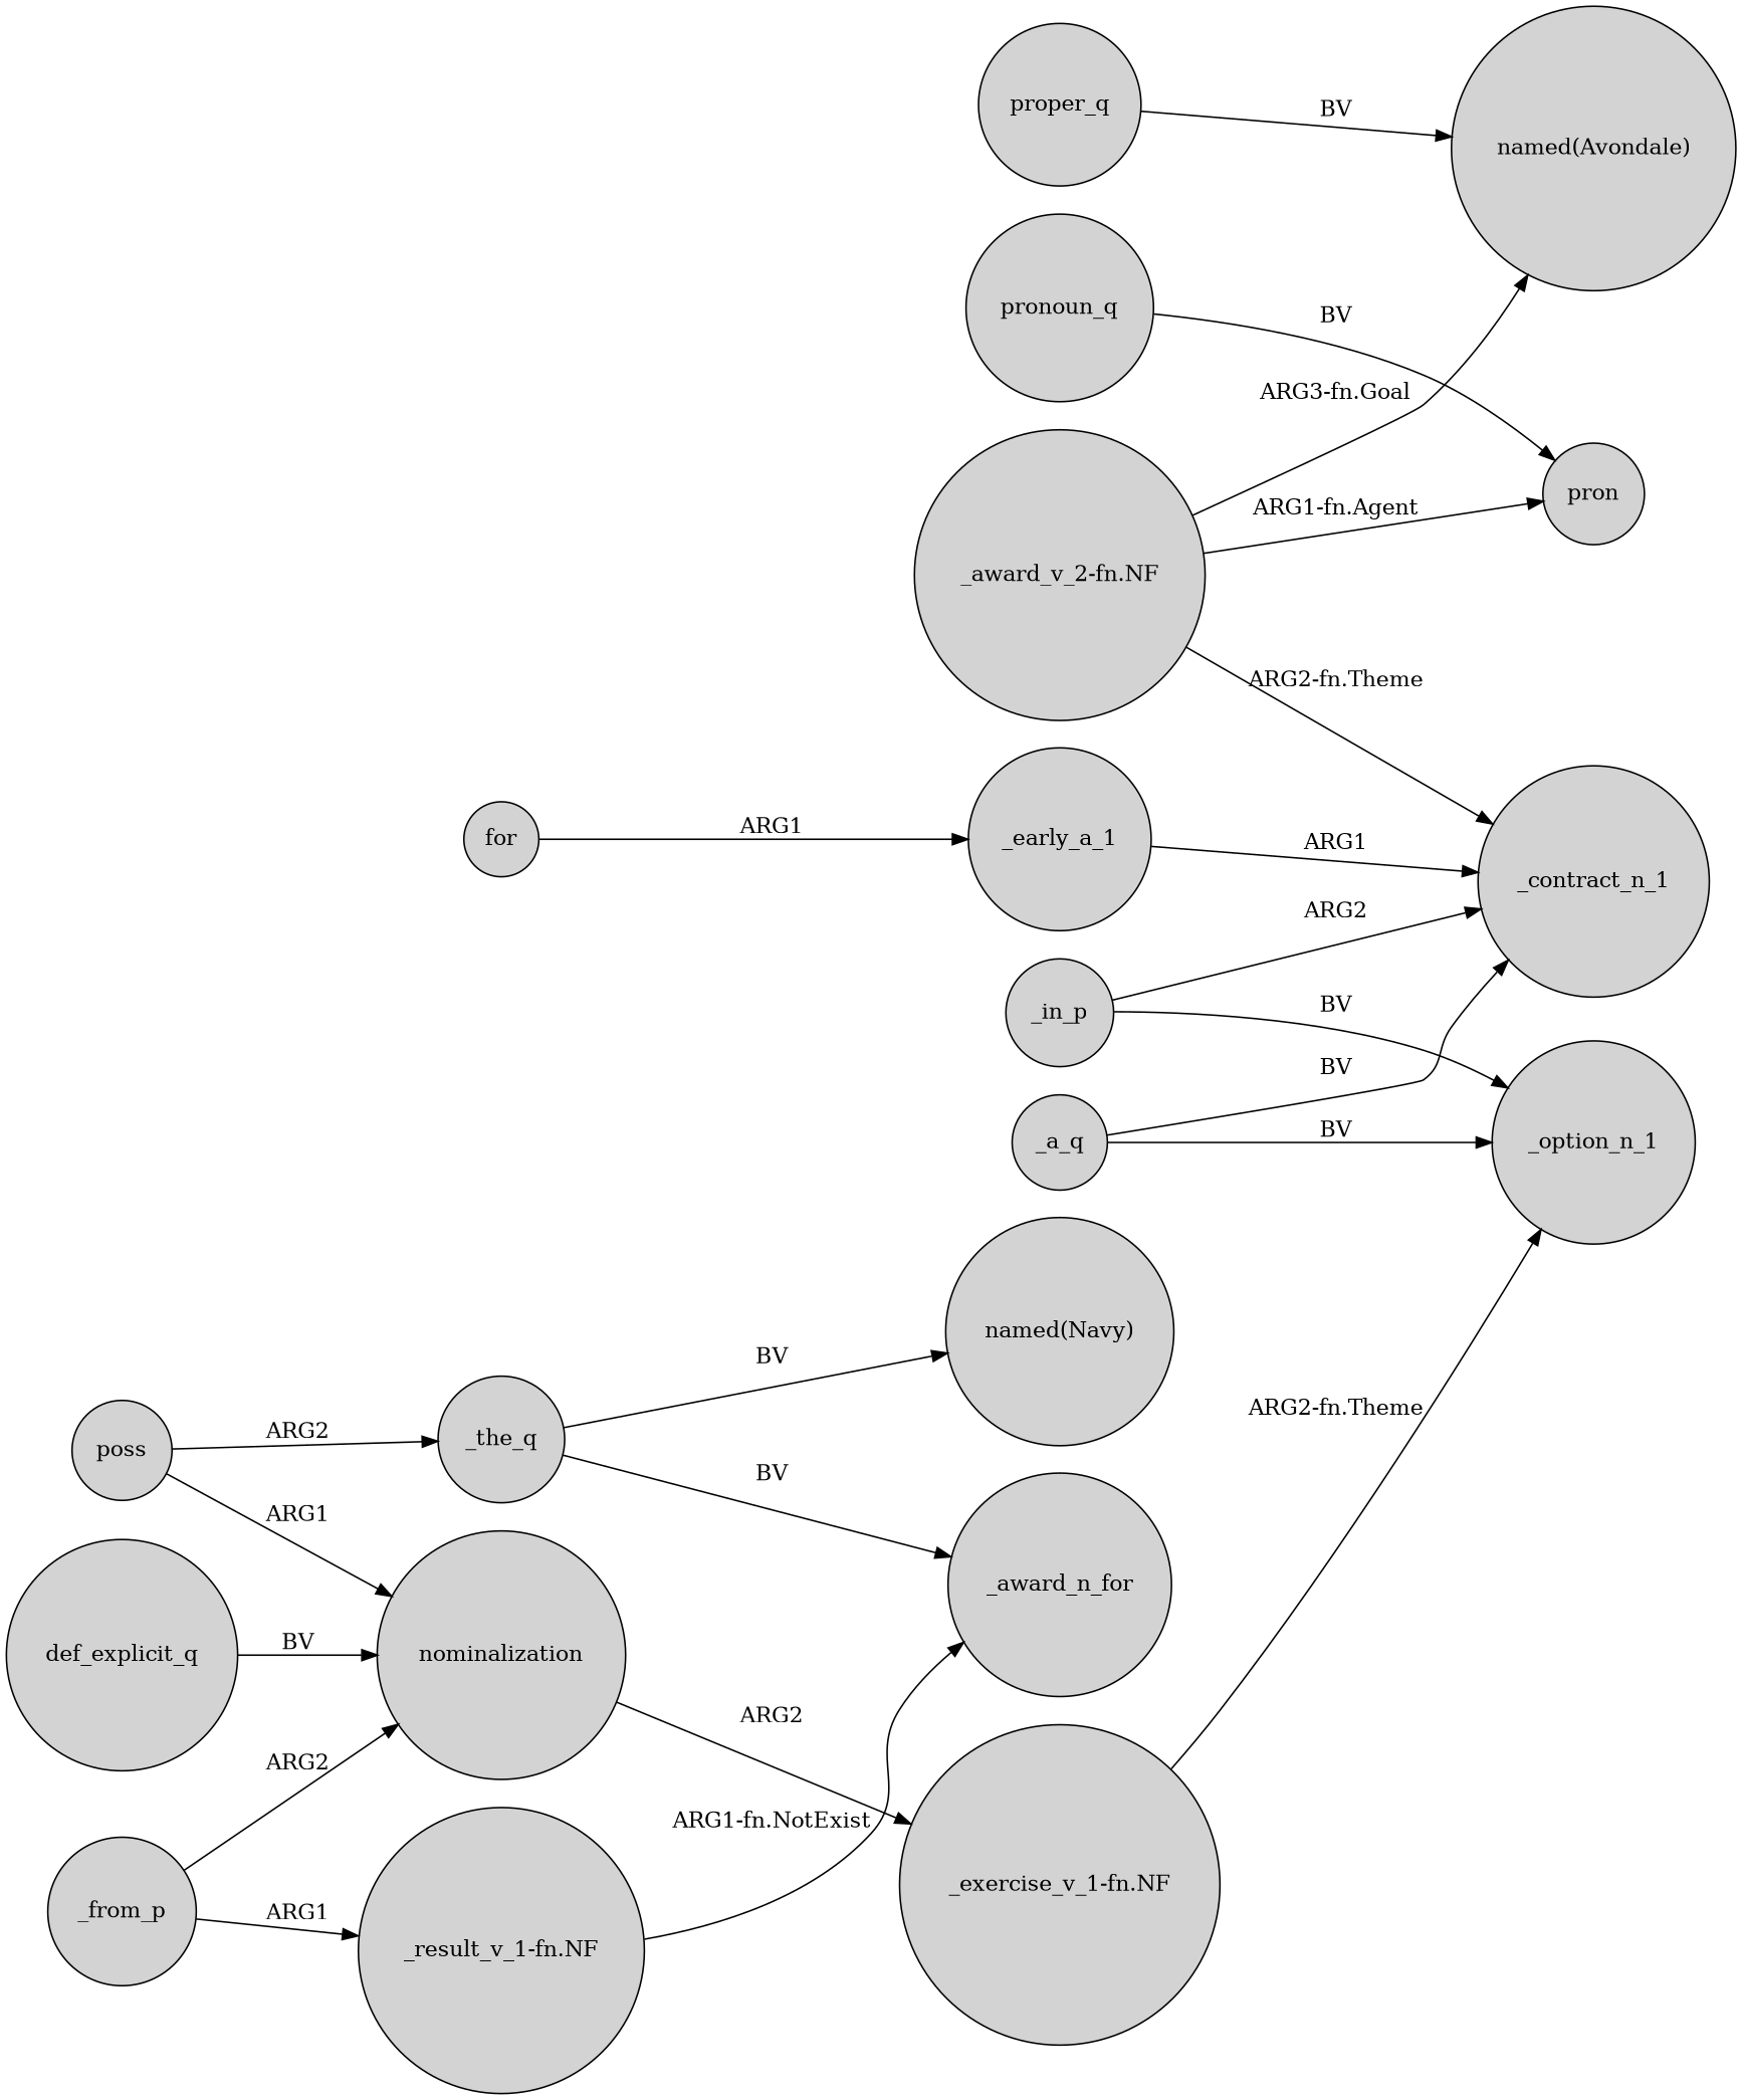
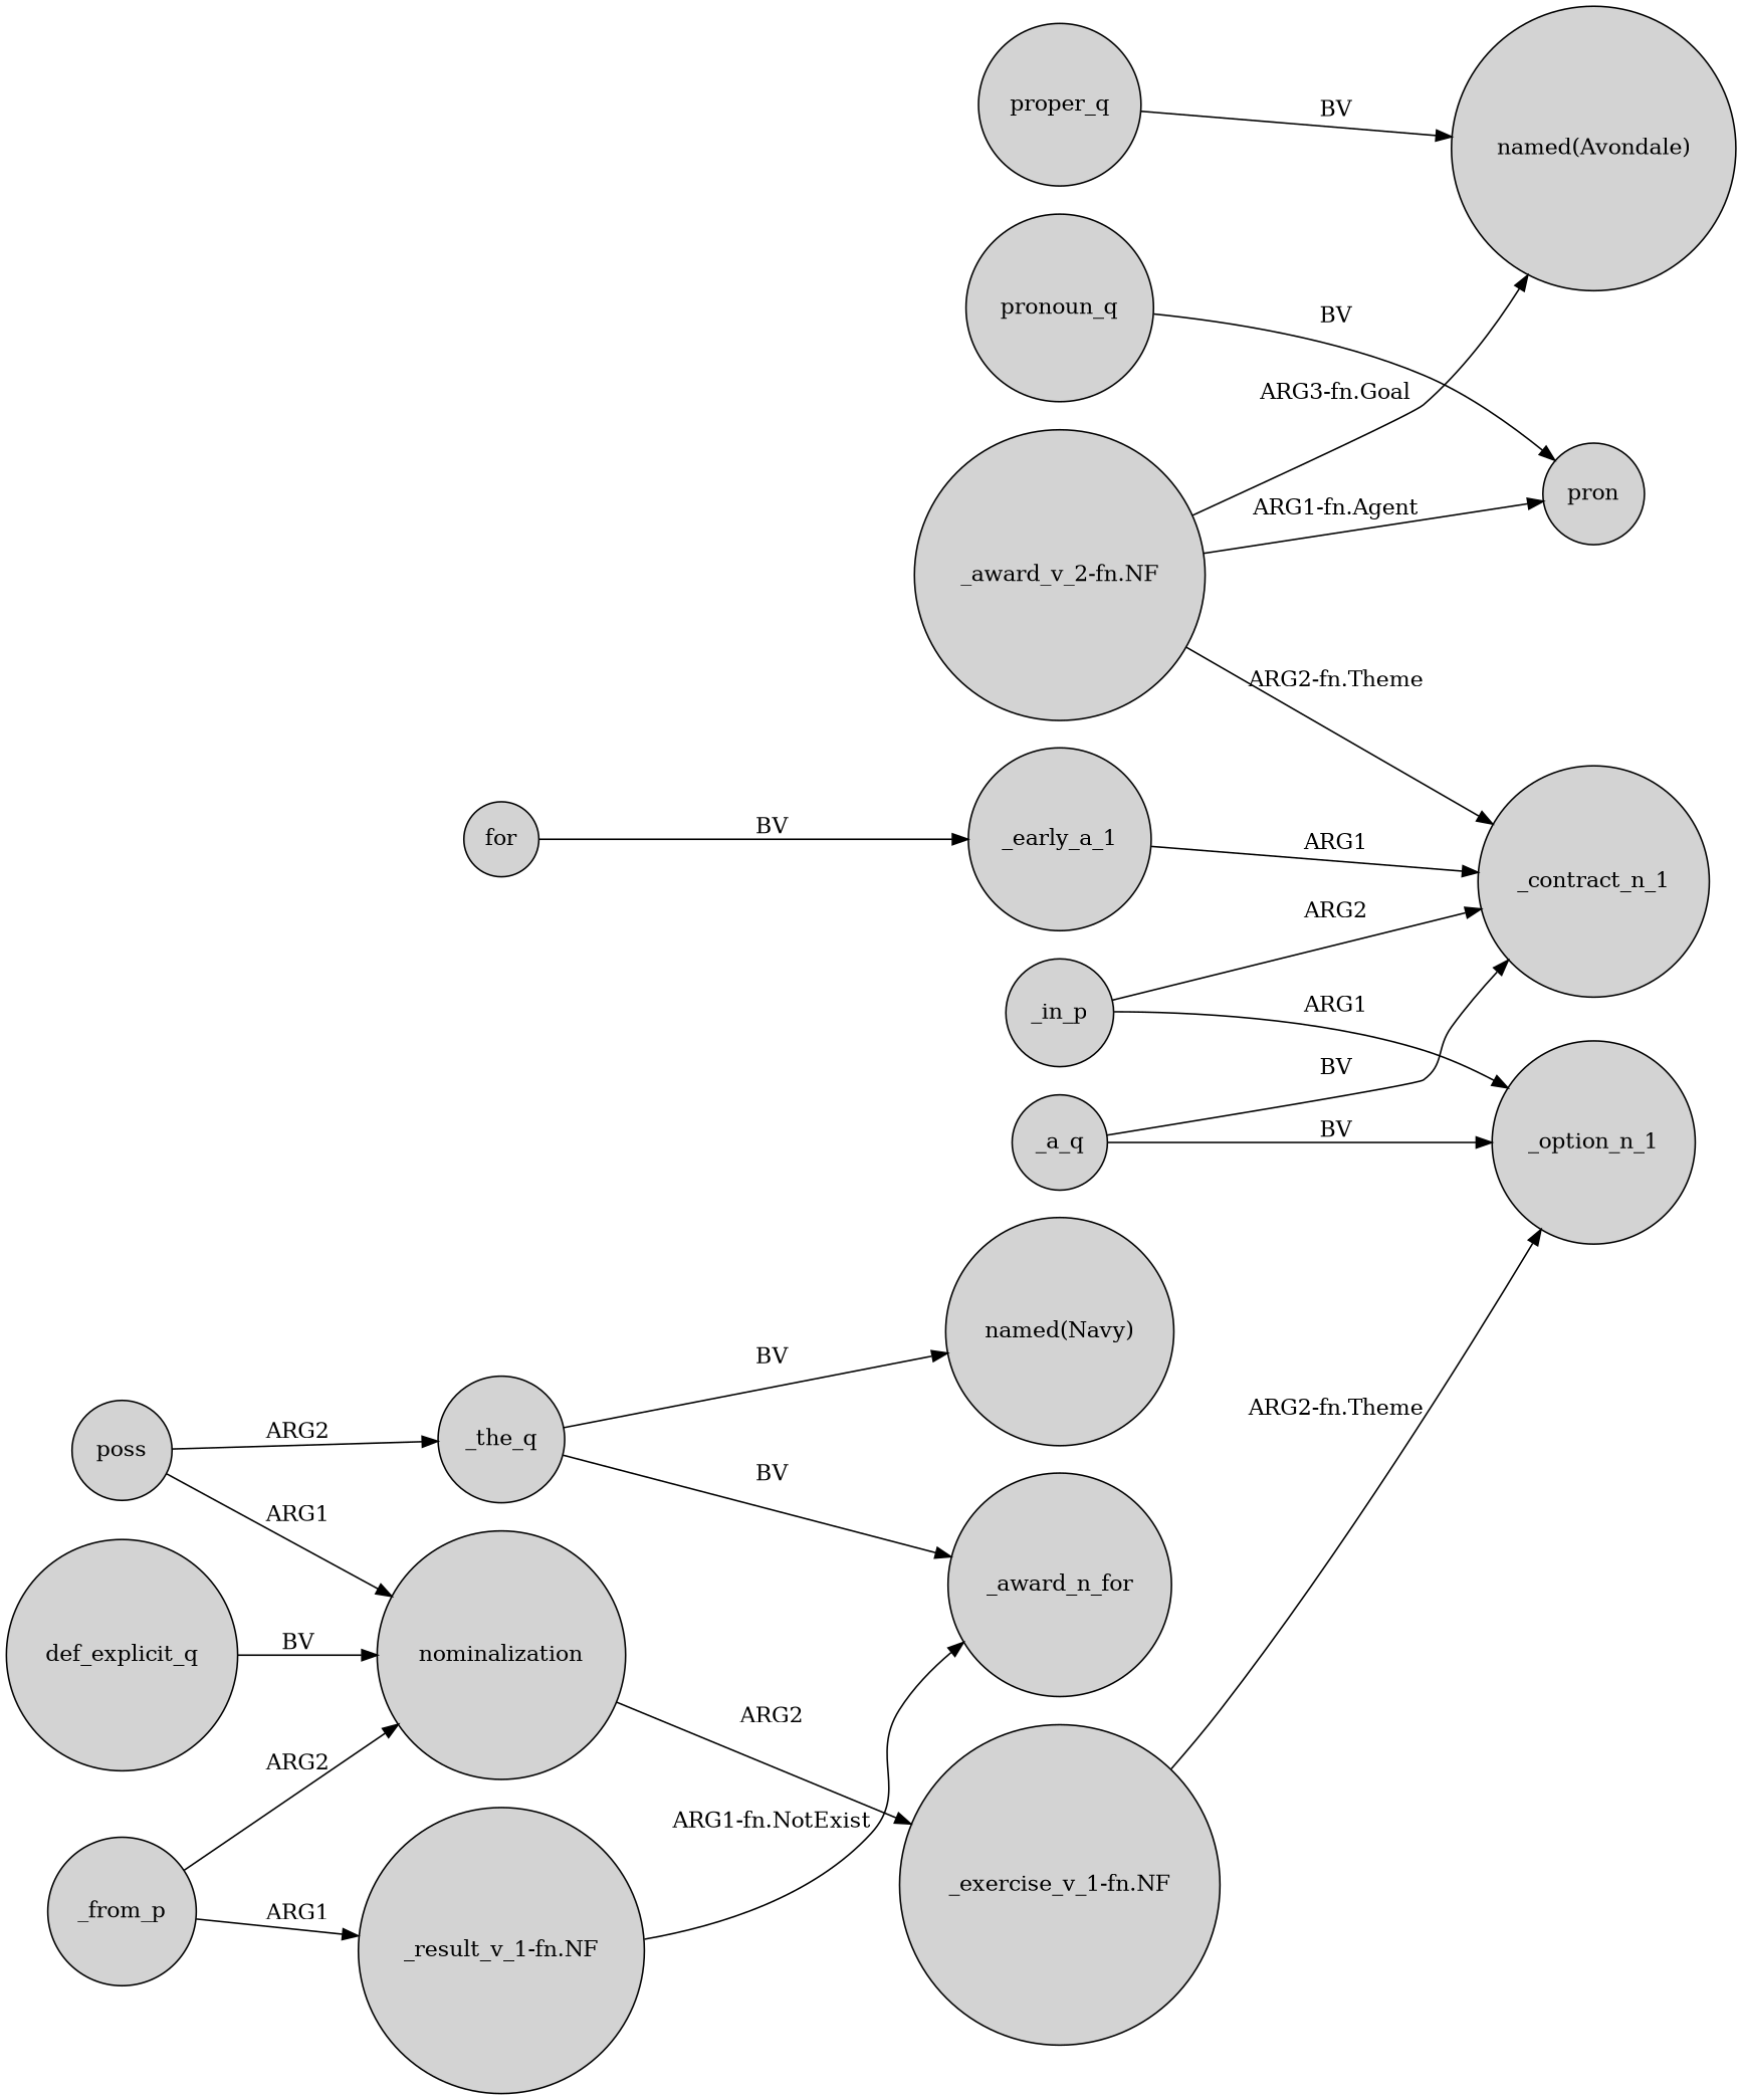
  digraph {
    rankdir=LR
    node [shape=circle style=filled]
    n1 [label="_award_v_2-fn.NF"]
    "named(Avondale)"
    pron
    _contract_n_1
    nominalization
    "_exercise_v_1-fn.NF"
    _option_n_1
    _in_p
    proper_q
    _a_q
    poss
    _the_q
    n13 [label=for]
    _early_a_1
    pronoun_q
    "named(Navy)"
    _award_n_for
    "_result_v_1-fn.NF"
    _from_p
    def_explicit_q
    n1 -> "named(Avondale)" [label="ARG3-fn.Goal"]
    n1 -> pron [label="ARG1-fn.Agent"]
    n1 -> _contract_n_1 [label="ARG2-fn.Theme"]
    nominalization -> "_exercise_v_1-fn.NF" [label=ARG2]
    "_exercise_v_1-fn.NF" -> _option_n_1 [label="ARG2-fn.Theme"]
    _in_p -> _contract_n_1 [label=ARG2]
-   _in_p -> _option_n_1 [label=BV]
+   _in_p -> _option_n_1 [label=ARG1]
    proper_q -> "named(Avondale)" [label=BV]
    _a_q -> _contract_n_1 [label=BV]
    _a_q -> _option_n_1 [label=BV]
    poss -> nominalization [label=ARG1]
    poss -> _the_q [label=ARG2]
    _the_q -> "named(Navy)" [label=BV]
    _the_q -> _award_n_for [label=BV]
-   n13 -> _early_a_1 [label=ARG1]
+   n13 -> _early_a_1 [label=BV]
    _early_a_1 -> _contract_n_1 [label=ARG1]
    pronoun_q -> pron [label=BV]
    "_result_v_1-fn.NF" -> _award_n_for [label="ARG1-fn.NotExist"]
    _from_p -> nominalization [label=ARG2]
    _from_p -> "_result_v_1-fn.NF" [label=ARG1]
    def_explicit_q -> nominalization [label=BV]
  }
